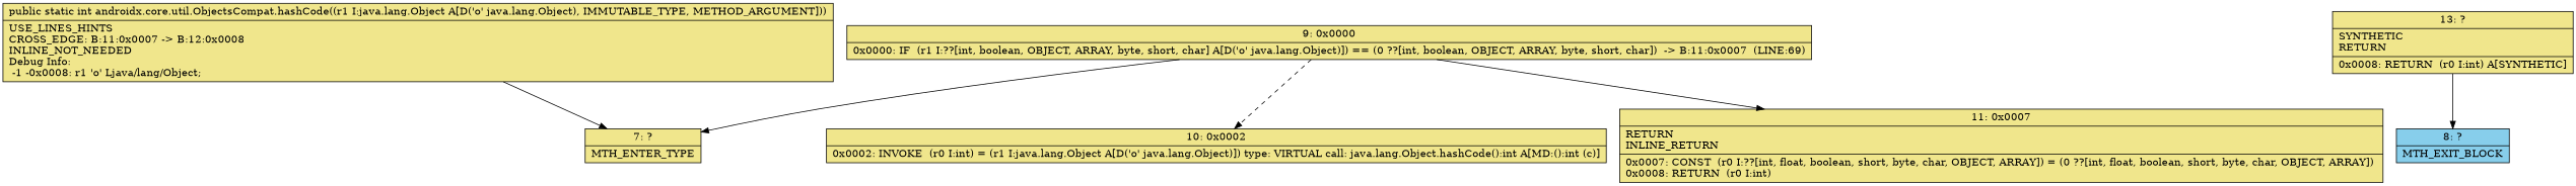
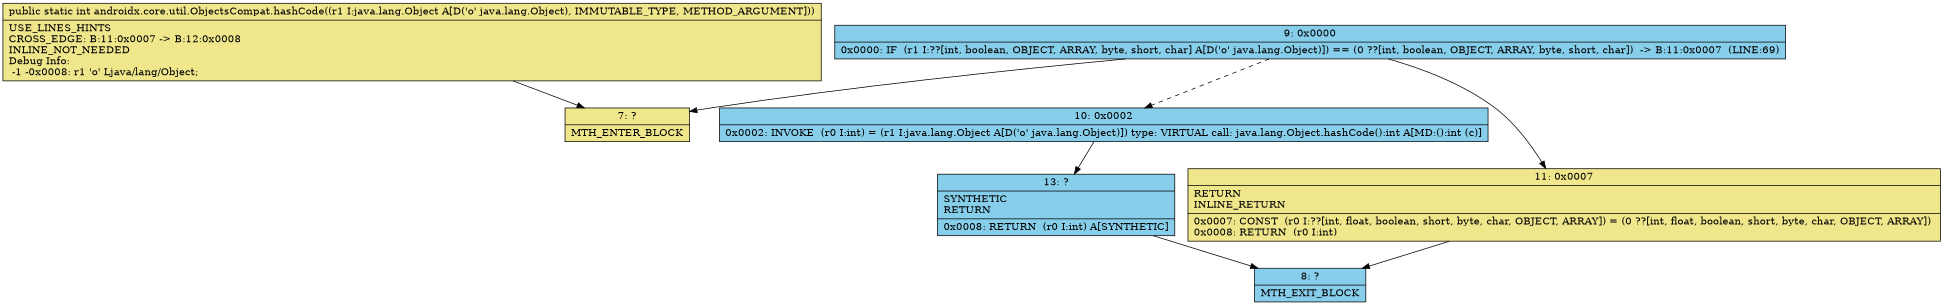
  digraph {
    node [fillcolor=skyblue shape=record style=filled]
-   n1 [fillcolor=khaki label="{7\:\ ?|MTH_ENTER_TYPE\l}"]
-   n2 [fillcolor=khaki label="{9\:\ 0x0000|0x0000: IF  (r1 I:??[int, boolean, OBJECT, ARRAY, byte, short, char] A[D('o' java.lang.Object)]) == (0 ??[int, boolean, OBJECT, ARRAY, byte, short, char])  \-\> B:11:0x0007  (LINE:69)\l}"]
-   n3 [fillcolor=khaki label="{10\:\ 0x0002|0x0002: INVOKE  (r0 I:int) = (r1 I:java.lang.Object A[D('o' java.lang.Object)]) type: VIRTUAL call: java.lang.Object.hashCode():int A[MD:():int (c)]\l}"]
+   n1 [fillcolor=khaki label="{7\:\ ?|MTH_ENTER_BLOCK\l}"]
+   n2 [label="{9\:\ 0x0000|0x0000: IF  (r1 I:??[int, boolean, OBJECT, ARRAY, byte, short, char] A[D('o' java.lang.Object)]) == (0 ??[int, boolean, OBJECT, ARRAY, byte, short, char])  \-\> B:11:0x0007  (LINE:69)\l}"]
+   n3 [label="{10\:\ 0x0002|0x0002: INVOKE  (r0 I:int) = (r1 I:java.lang.Object A[D('o' java.lang.Object)]) type: VIRTUAL call: java.lang.Object.hashCode():int A[MD:():int (c)]\l}"]
    n4 [fillcolor=khaki label="{11\:\ 0x0007|RETURN\lINLINE_RETURN\l|0x0007: CONST  (r0 I:??[int, float, boolean, short, byte, char, OBJECT, ARRAY]) = (0 ??[int, float, boolean, short, byte, char, OBJECT, ARRAY]) \l0x0008: RETURN  (r0 I:int) \l}"]
-   n5 [fillcolor=khaki label="{13\:\ ?|SYNTHETIC\lRETURN\l|0x0008: RETURN  (r0 I:int) A[SYNTHETIC]\l}"]
+   n5 [label="{13\:\ ?|SYNTHETIC\lRETURN\l|0x0008: RETURN  (r0 I:int) A[SYNTHETIC]\l}"]
    n6 [label="{8\:\ ?|MTH_EXIT_BLOCK\l}"]
    n7 [fillcolor=khaki label="{public static int androidx.core.util.ObjectsCompat.hashCode((r1 I:java.lang.Object A[D('o' java.lang.Object), IMMUTABLE_TYPE, METHOD_ARGUMENT]))  | USE_LINES_HINTS\lCROSS_EDGE: B:11:0x0007 \-\> B:12:0x0008\lINLINE_NOT_NEEDED\lDebug Info:\l  \-1 \-0x0008: r1 'o' Ljava\/lang\/Object;\l}"]
    n2 -> n1
    n2 -> n3 [style=dashed]
    n2 -> n4
+   n3 -> n5
+   n4 -> n6
    n5 -> n6
    n7 -> n1
  }
